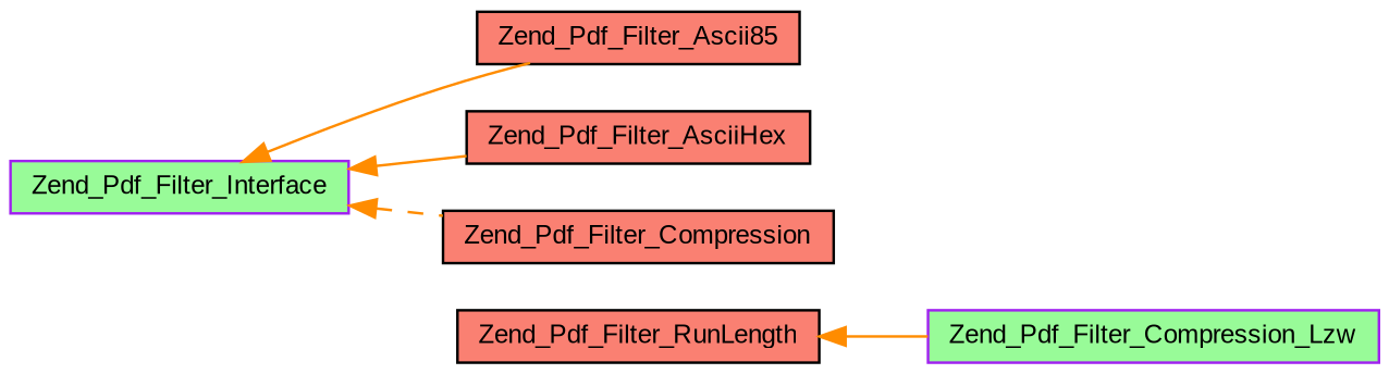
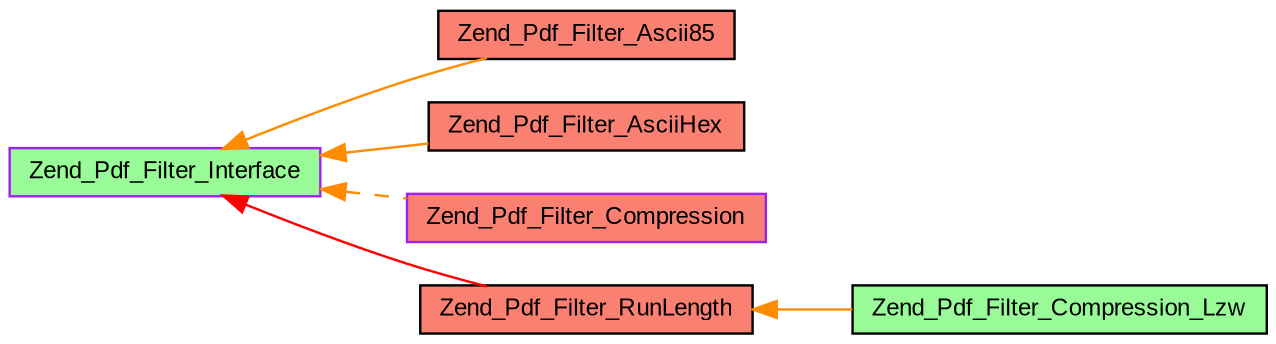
  digraph {
    fontname="Liberation Sans"
    rankdir=LR
    node [color=purple fillcolor=salmon fontname="Liberation Sans" fontsize=10 shape=record style=filled]
    edge [color=darkorange dir=back fontname="Liberation Sans" fontsize=10 labelfontname=Helvetica labelfontsize=10 style=solid]
    n1 [fillcolor=palegreen fontcolor=black height=0.2 label=Zend_Pdf_Filter_Interface width=0.4]
    n2 [color=black height=0.2 label=Zend_Pdf_Filter_Ascii85 width=0.4]
    n3 [color=black height=0.2 label=Zend_Pdf_Filter_AsciiHex width=0.4]
-   n4 [color=black height=0.2 label=Zend_Pdf_Filter_Compression width=0.4]
+   n4 [height=0.2 label=Zend_Pdf_Filter_Compression width=0.4]
    n5 [color=black height=0.2 label=Zend_Pdf_Filter_RunLength width=0.4]
-   n6 [fillcolor=palegreen height=0.2 label=Zend_Pdf_Filter_Compression_Lzw width=0.4]
+   n6 [color=black fillcolor=palegreen height=0.2 label=Zend_Pdf_Filter_Compression_Lzw width=0.4]
    n1 -> n2
    n1 -> n3
    n1 -> n4 [style=dashed]
+   n1 -> n5 [color=red]
    n5 -> n6
  }
